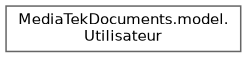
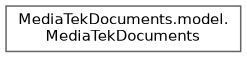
  digraph {
    rankdir=LR
-   n1 [color=grey40 fillcolor=white fontname=Helvetica fontsize=10 height=0.2 label="MediaTekDocuments.model.\lUtilisateur" shape=box style=filled width=0.4]
+   n1 [color=grey40 fillcolor=white fontname=Helvetica fontsize=10 height=0.2 label="MediaTekDocuments.model.\lMediaTekDocuments" shape=box style=filled width=0.4]
  }
